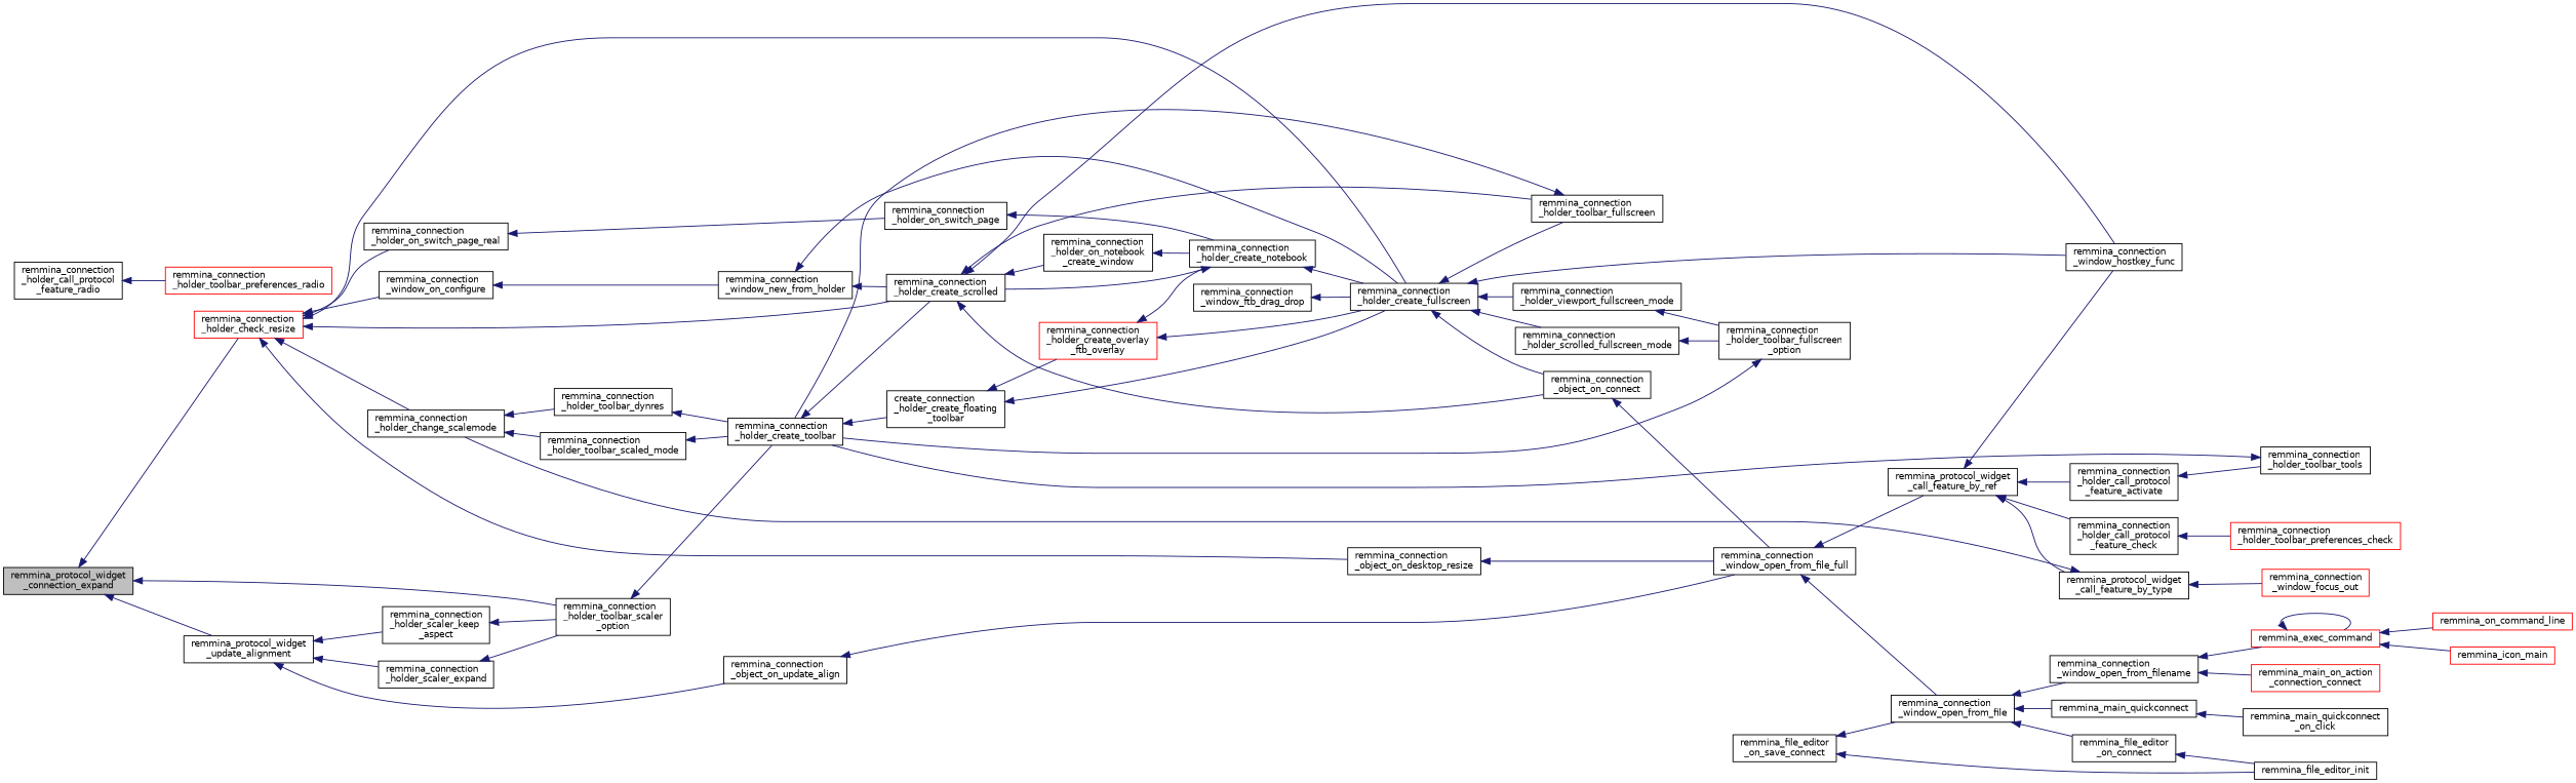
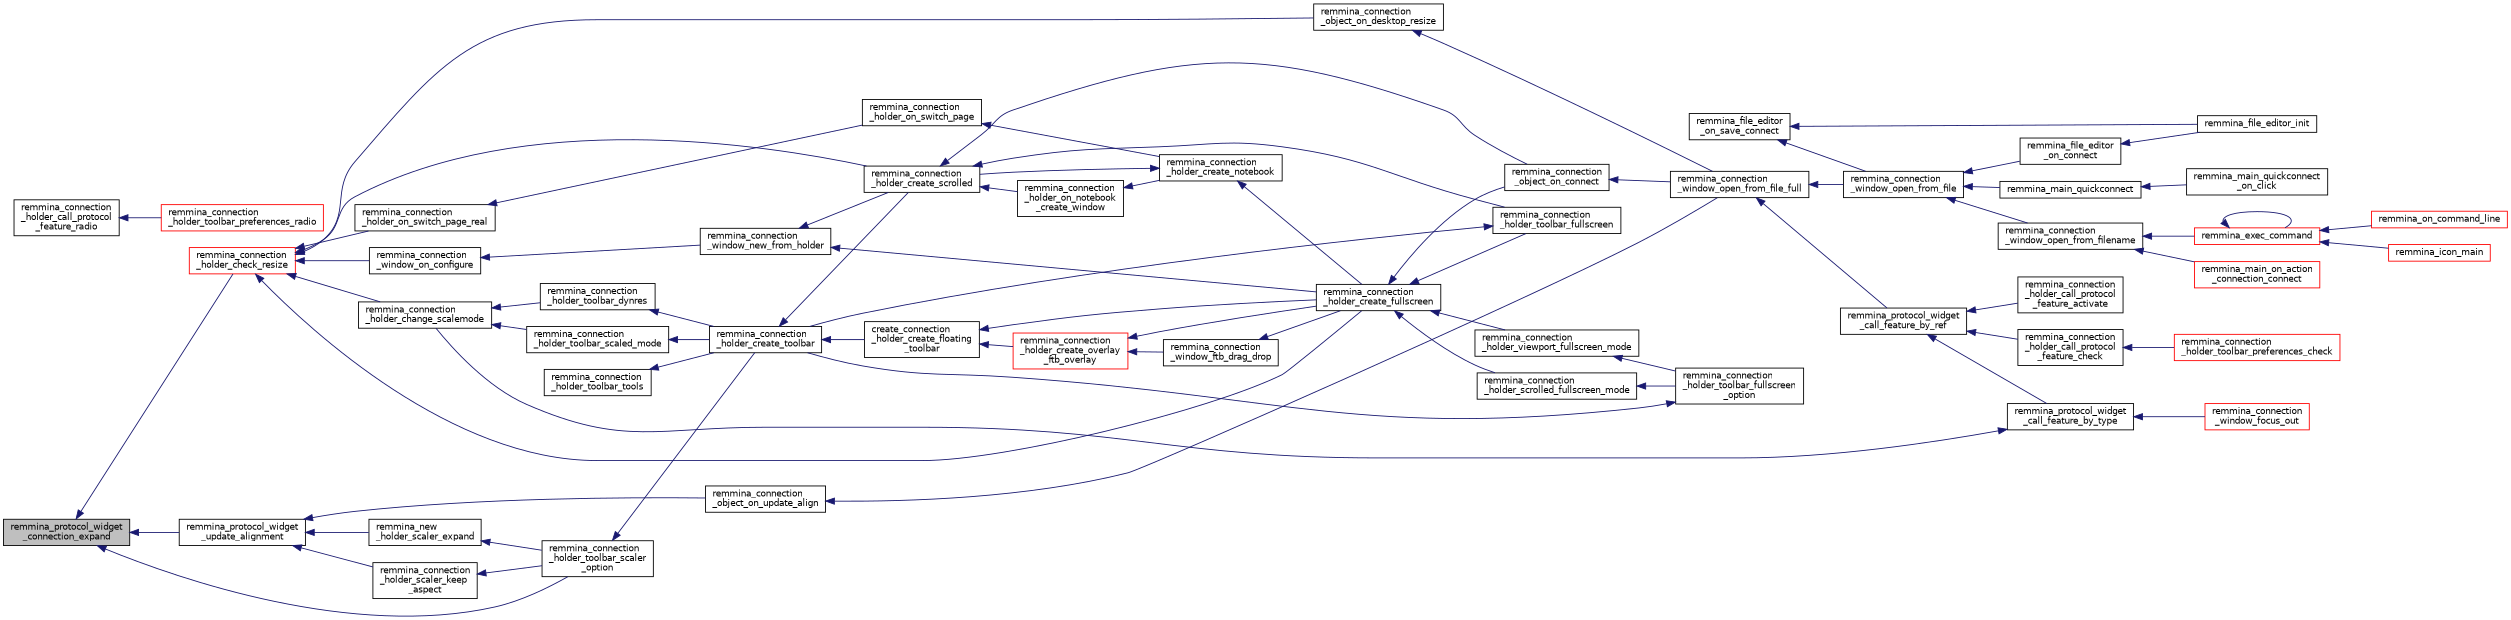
  digraph {
    rankdir=LR
    node [color=black fillcolor=white fontname=Helvetica fontsize=10 shape=record style=filled]
    edge [color=midnightblue dir=back fontname=Helvetica fontsize=10 labelfontname=Helvetica labelfontsize=10 style=solid]
    n1 [fillcolor=grey75 fontcolor=black height=0.2 label="remmina_protocol_widget\l_connection_expand" width=0.4]
    n2 [color=red height=0.2 label="remmina_connection\l_holder_check_resize" width=0.4]
    n3 [height=0.2 label="remmina_protocol_widget\l_update_alignment" width=0.4]
    n4 [height=0.2 label="remmina_connection\l_holder_toolbar_scaler\l_option" width=0.4]
    n5 [height=0.2 label="remmina_connection\l_holder_change_scalemode" width=0.4]
    n6 [height=0.2 label="remmina_connection\l_holder_create_fullscreen" width=0.4]
    n7 [height=0.2 label="remmina_connection\l_holder_create_scrolled" width=0.4]
    n8 [height=0.2 label="remmina_connection\l_window_on_configure" width=0.4]
    n9 [height=0.2 label="remmina_connection\l_holder_on_switch_page_real" width=0.4]
    n10 [height=0.2 label="remmina_connection\l_object_on_desktop_resize" width=0.4]
-   n11 [height=0.2 label="remmina_connection\l_holder_scaler_expand" width=0.4]
+   n11 [height=0.2 label="remmina_new\l_holder_scaler_expand" width=0.4]
    n12 [height=0.2 label="remmina_connection\l_holder_scaler_keep\l_aspect" width=0.4]
    n13 [height=0.2 label="remmina_connection\l_object_on_update_align" width=0.4]
    n14 [height=0.2 label="remmina_connection\l_holder_create_toolbar" width=0.4]
    n15 [height=0.2 label="remmina_connection\l_holder_toolbar_dynres" width=0.4]
    n16 [height=0.2 label="remmina_connection\l_holder_toolbar_scaled_mode" width=0.4]
    n17 [height=0.2 label="remmina_connection\l_holder_toolbar_fullscreen" width=0.4]
    n18 [height=0.2 label="remmina_connection\l_holder_viewport_fullscreen_mode" width=0.4]
    n19 [height=0.2 label="remmina_connection\l_holder_scrolled_fullscreen_mode" width=0.4]
-   n20 [height=0.2 label="remmina_connection\l_window_hostkey_func" width=0.4]
    n21 [height=0.2 label="remmina_connection\l_object_on_connect" width=0.4]
    n22 [height=0.2 label="remmina_connection\l_holder_on_notebook\l_create_window" width=0.4]
    n23 [height=0.2 label="remmina_connection\l_window_new_from_holder" width=0.4]
    n24 [height=0.2 label="remmina_connection\l_holder_on_switch_page" width=0.4]
    n25 [height=0.2 label="remmina_connection\l_window_open_from_file_full" width=0.4]
    n26 [height=0.2 label="create_connection\l_holder_create_floating\l_toolbar" width=0.4]
    n27 [color=red height=0.2 label="remmina_connection\l_holder_create_overlay\l_ftb_overlay" width=0.4]
    n28 [height=0.2 label="remmina_connection\l_window_ftb_drag_drop" width=0.4]
    n29 [height=0.2 label="remmina_connection\l_holder_toolbar_fullscreen\l_option" width=0.4]
    n30 [height=0.2 label="remmina_connection\l_window_open_from_file" width=0.4]
    n31 [height=0.2 label="remmina_protocol_widget\l_call_feature_by_ref" width=0.4]
    n32 [height=0.2 label="remmina_connection\l_window_open_from_filename" width=0.4]
    n33 [height=0.2 label="remmina_file_editor\l_on_connect" width=0.4]
    n34 [height=0.2 label=remmina_main_quickconnect width=0.4]
    n35 [height=0.2 label="remmina_connection\l_holder_call_protocol\l_feature_check" width=0.4]
    n36 [height=0.2 label="remmina_connection\l_holder_call_protocol\l_feature_activate" width=0.4]
    n37 [height=0.2 label="remmina_protocol_widget\l_call_feature_by_type" width=0.4]
    n38 [color=red height=0.2 label=remmina_exec_command width=0.4]
    n39 [color=red height=0.2 label="remmina_main_on_action\l_connection_connect" width=0.4]
    n40 [height=0.2 label=remmina_file_editor_init width=0.4]
    n41 [height=0.2 label="remmina_file_editor\l_on_save_connect" width=0.4]
    n42 [height=0.2 label="remmina_main_quickconnect\l_on_click" width=0.4]
    n43 [color=red height=0.2 label=remmina_on_command_line width=0.4]
    n44 [color=red height=0.2 label=remmina_icon_main width=0.4]
    n45 [height=0.2 label="remmina_connection\l_holder_call_protocol\l_feature_radio" width=0.4]
    n46 [color=red height=0.2 label="remmina_connection\l_holder_toolbar_preferences_radio" width=0.4]
    n47 [color=red height=0.2 label="remmina_connection\l_holder_toolbar_preferences_check" width=0.4]
    n48 [height=0.2 label="remmina_connection\l_holder_toolbar_tools" width=0.4]
    n49 [color=red height=0.2 label="remmina_connection\l_window_focus_out" width=0.4]
    n50 [height=0.2 label="remmina_connection\l_holder_create_notebook" width=0.4]
    n1 -> n2
    n1 -> n3
    n1 -> n4
    n2 -> n5
    n2 -> n6
    n2 -> n7
    n2 -> n8
    n2 -> n9
    n2 -> n10
    n3 -> n11
    n3 -> n12
    n3 -> n13
    n4 -> n14
    n5 -> n15
    n5 -> n16
    n6 -> n17
    n6 -> n18
    n6 -> n19
-   n6 -> n20
    n6 -> n21
    n7 -> n17
-   n7 -> n20
    n7 -> n21
    n7 -> n22
    n8 -> n23
    n9 -> n24
    n10 -> n25
    n11 -> n4
    n12 -> n4
    n13 -> n25
    n14 -> n7
    n14 -> n26
    n15 -> n14
    n16 -> n14
    n17 -> n14
    n18 -> n29
    n19 -> n29
    n21 -> n25
    n22 -> n50
    n23 -> n6
    n23 -> n7
    n24 -> n50
    n25 -> n30
    n25 -> n31
    n26 -> n6
    n26 -> n27
    n27 -> n6
-   n27 -> n50
+   n27 -> n28
    n28 -> n6
    n29 -> n14
    n30 -> n32
    n30 -> n33
    n30 -> n34
-   n31 -> n20
    n31 -> n35
    n31 -> n36
    n31 -> n37
    n32 -> n38
    n32 -> n39
    n33 -> n40
    n34 -> n42
    n35 -> n47
-   n36 -> n48
    n37 -> n5
    n37 -> n49
    n38 -> n38
    n38 -> n43
    n38 -> n44
    n41 -> n30
    n41 -> n40
    n45 -> n46
    n48 -> n14
    n50 -> n6
    n50 -> n7
  }
